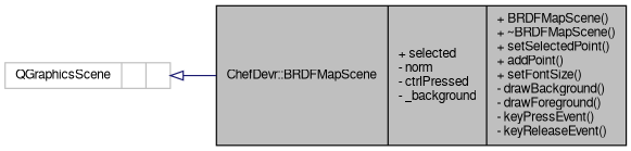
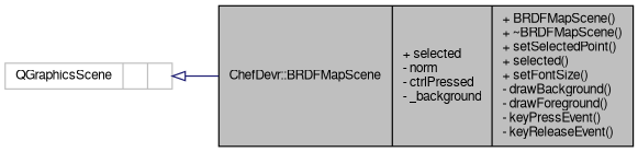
  digraph {
    rankdir=LR
    node [fontname=FreeSans fontsize=10 shape=record style=filled]
-   n1 [color=black fillcolor=grey75 fontcolor=black height=0.2 label="{ChefDevr::BRDFMapScene\n|+ selected\l- norm\l- ctrlPressed\l- _background\l|+ BRDFMapScene()\l+ ~BRDFMapScene()\l+ setSelectedPoint()\l+ addPoint()\l+ setFontSize()\l- drawBackground()\l- drawForeground()\l- keyPressEvent()\l- keyReleaseEvent()\l}" width=0.4]
+   n1 [color=black fillcolor=grey75 fontcolor=black height=0.2 label="{ChefDevr::BRDFMapScene\n|+ selected\l- norm\l- ctrlPressed\l- _background\l|+ BRDFMapScene()\l+ ~BRDFMapScene()\l+ setSelectedPoint()\l+ selected()\l+ setFontSize()\l- drawBackground()\l- drawForeground()\l- keyPressEvent()\l- keyReleaseEvent()\l}" width=0.4]
    n2 [color=grey75 fillcolor=white height=0.2 label="{QGraphicsScene\n||}" width=0.4]
    n2 -> n1 [arrowtail=onormal color=midnightblue dir=back fontname=FreeSans fontsize=10 labelfontname=FreeSans labelfontsize=10 style=solid]
  }
